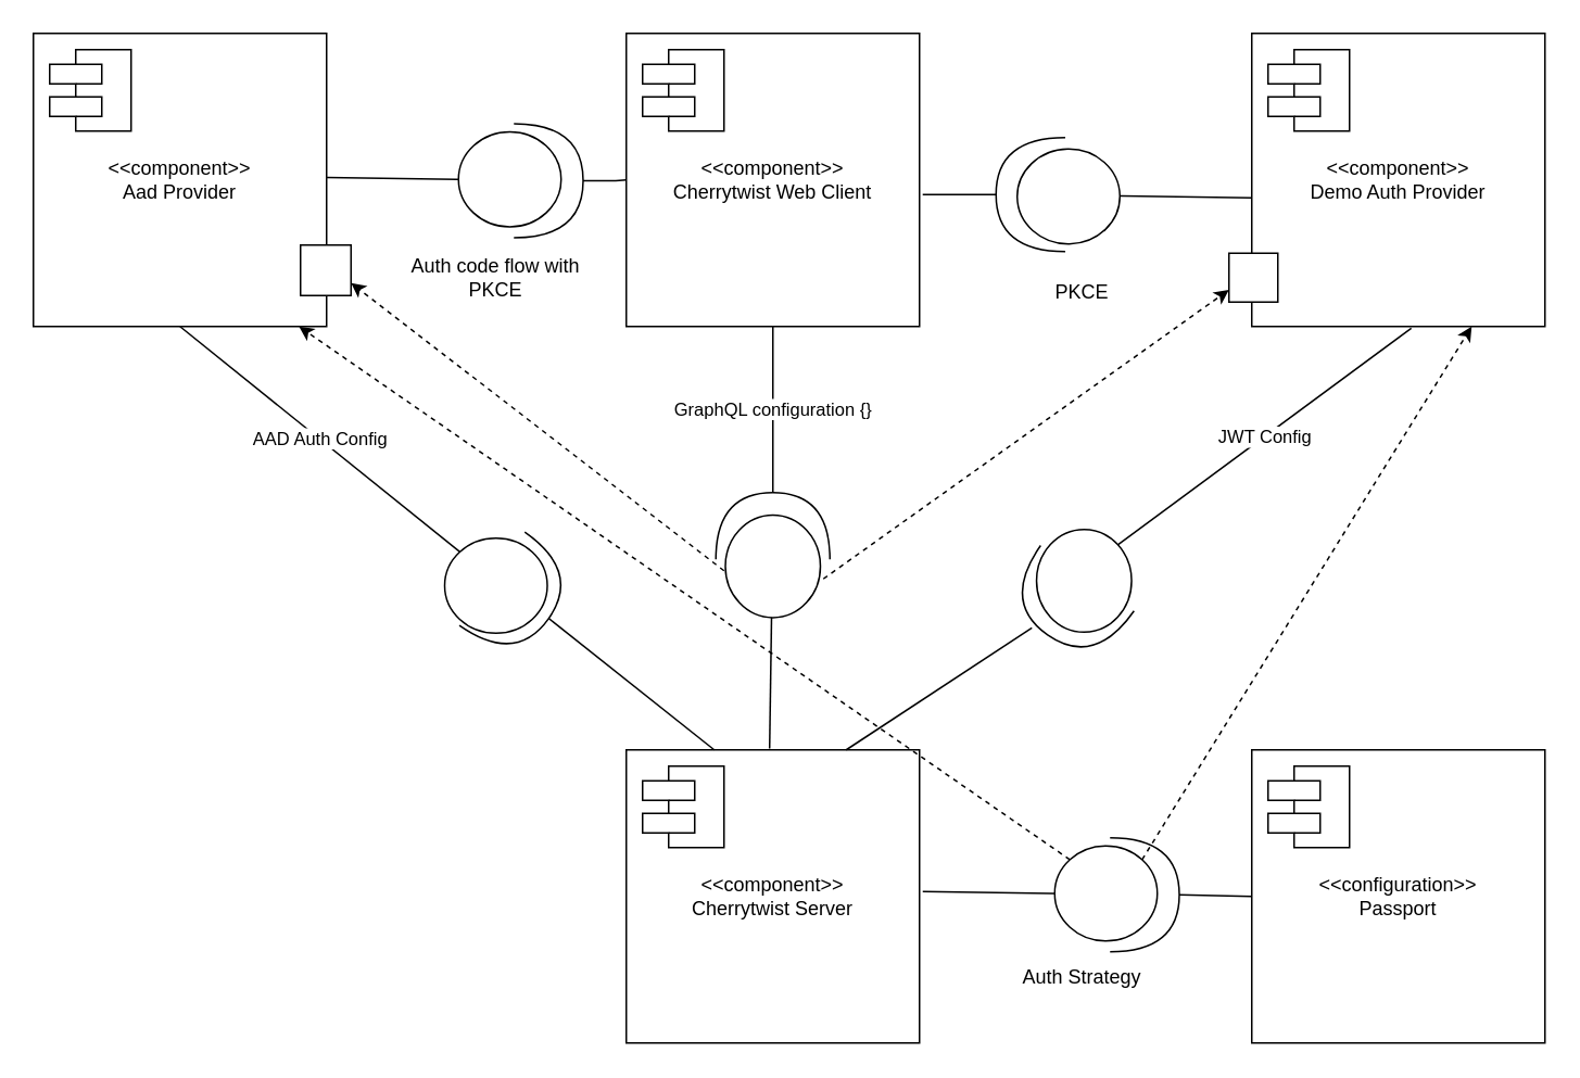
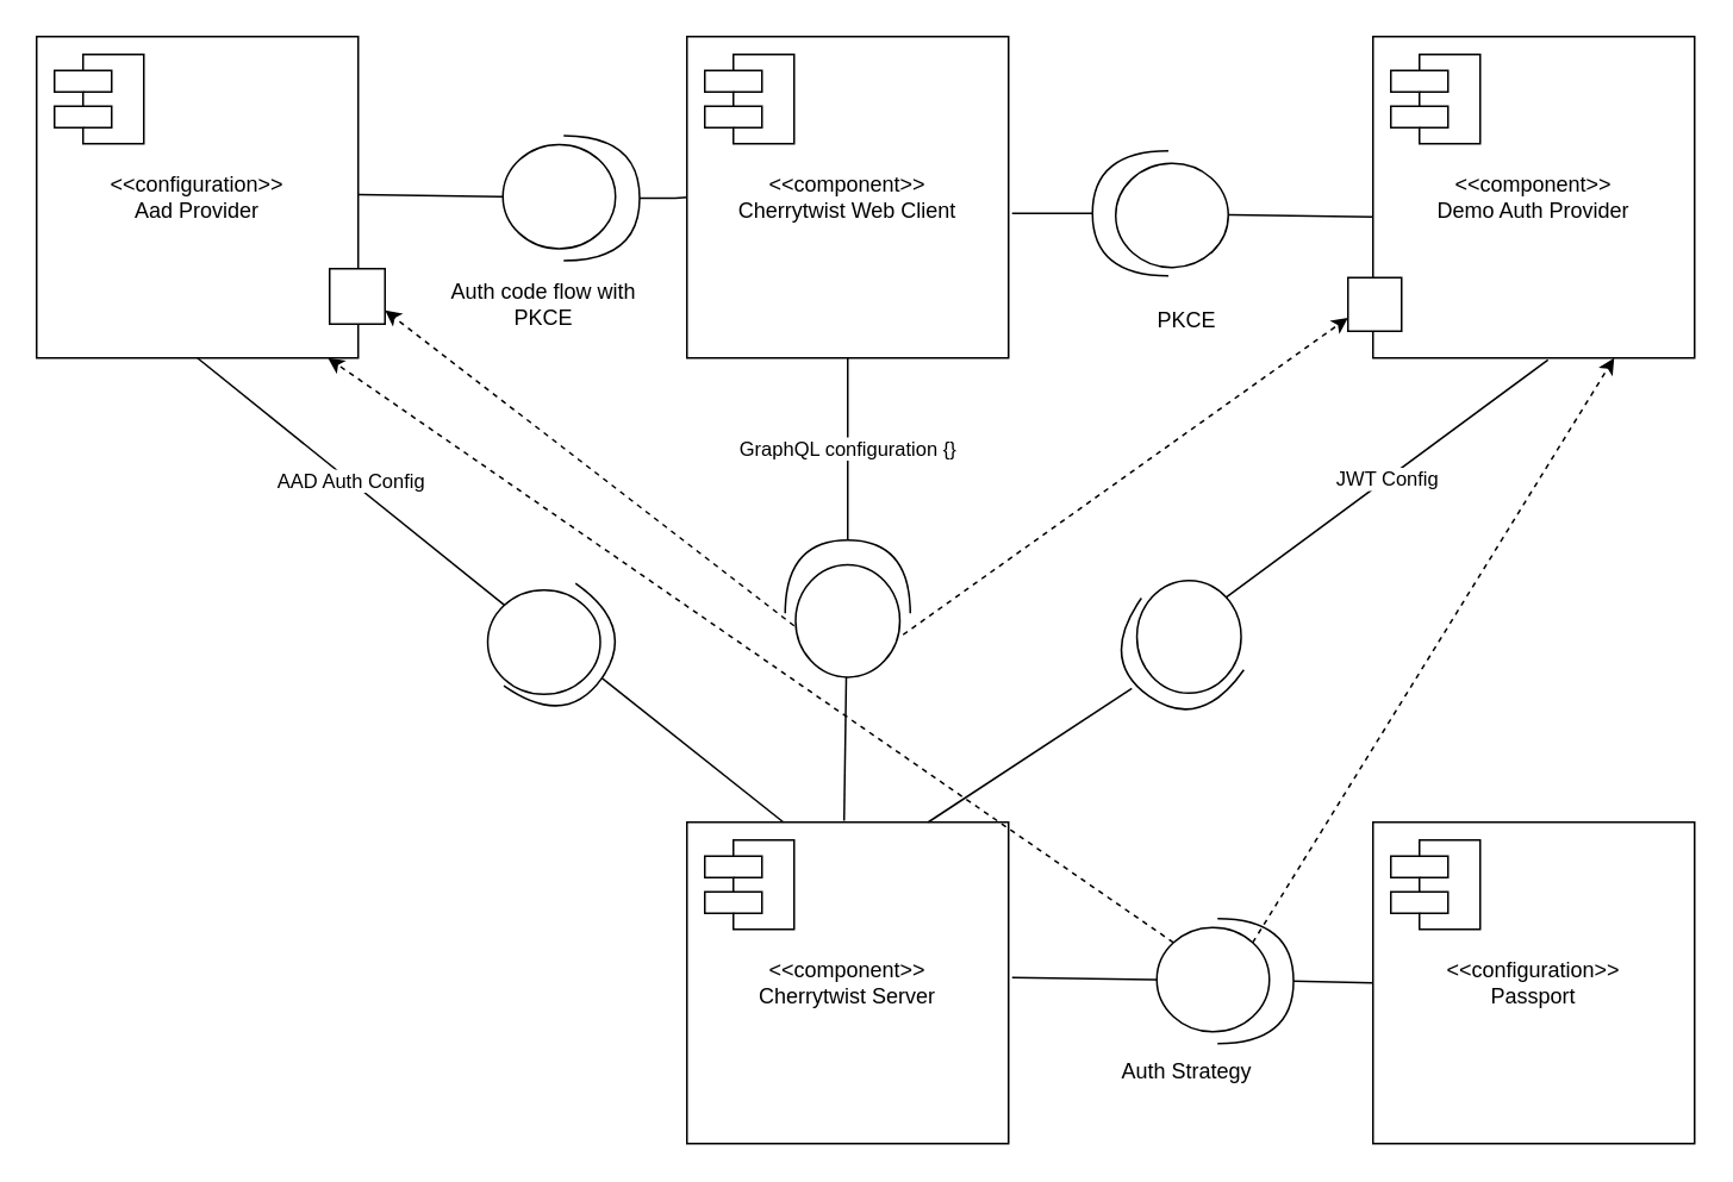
  <mxCell id="0" />
  <mxCell id="1" parent="0" />
  <mxCell id="2" value="" style="group" parent="1" vertex="1" connectable="0"><mxGeometry x="384" y="20" width="180" height="180" as="geometry" /></mxCell>
  <mxCell id="3" value="&amp;lt;&amp;lt;component&amp;gt;&amp;gt;&lt;br&gt;Cherrytwist Web Client" style="whiteSpace=wrap;html=1;aspect=fixed;" parent="2" vertex="1"><mxGeometry width="180" height="180" as="geometry" /></mxCell>
  <mxCell id="4" value="" style="shape=component;align=left;spacingLeft=36;rounded=0;shadow=0;comic=0;labelBackgroundColor=none;strokeWidth=1;fontFamily=Verdana;fontSize=12;html=1;" parent="2" vertex="1"><mxGeometry x="10" y="10" width="50" height="50" as="geometry" /></mxCell>
  <mxCell id="5" value="" style="group" parent="1" vertex="1" connectable="0"><mxGeometry x="768" y="20" width="180" height="180" as="geometry" /></mxCell>
  <mxCell id="6" value="&amp;lt;&amp;lt;component&amp;gt;&amp;gt;&lt;br&gt;Demo Auth Provider" style="whiteSpace=wrap;html=1;aspect=fixed;" parent="5" vertex="1"><mxGeometry width="180" height="180" as="geometry" /></mxCell>
  <mxCell id="7" value="" style="shape=component;align=left;spacingLeft=36;rounded=0;shadow=0;comic=0;labelBackgroundColor=none;strokeWidth=1;fontFamily=Verdana;fontSize=12;html=1;" parent="5" vertex="1"><mxGeometry x="10" y="10" width="50" height="50" as="geometry" /></mxCell>
  <mxCell id="8" value="" style="group" parent="1" vertex="1" connectable="0"><mxGeometry x="20" y="20" width="195" height="180" as="geometry" /></mxCell>
- <mxCell id="9" value="&amp;lt;&amp;lt;component&amp;gt;&amp;gt;&lt;br&gt;Aad Provider" style="whiteSpace=wrap;html=1;aspect=fixed;" parent="8" vertex="1"><mxGeometry width="180" height="180" as="geometry" /></mxCell>
+ <mxCell id="9" value="&amp;lt;&amp;lt;configuration&amp;gt;&amp;gt;&lt;br&gt;Aad Provider" style="whiteSpace=wrap;html=1;aspect=fixed;" parent="8" vertex="1"><mxGeometry width="180" height="180" as="geometry" /></mxCell>
  <mxCell id="10" value="" style="shape=component;align=left;spacingLeft=36;rounded=0;shadow=0;comic=0;labelBackgroundColor=none;strokeWidth=1;fontFamily=Verdana;fontSize=12;html=1;" parent="8" vertex="1"><mxGeometry x="10" y="10" width="50" height="50" as="geometry" /></mxCell>
  <mxCell id="11" value="" style="whiteSpace=wrap;html=1;aspect=fixed;" parent="8" vertex="1"><mxGeometry x="164" y="130.0" width="31" height="31" as="geometry" /></mxCell>
  <mxCell id="12" value="" style="group" parent="1" vertex="1" connectable="0"><mxGeometry x="384" y="460" width="180" height="180" as="geometry" /></mxCell>
  <mxCell id="13" value="&amp;lt;&amp;lt;component&amp;gt;&amp;gt;&lt;br&gt;Cherrytwist Server" style="whiteSpace=wrap;html=1;aspect=fixed;" parent="12" vertex="1"><mxGeometry width="180" height="180" as="geometry" /></mxCell>
  <mxCell id="14" value="" style="shape=component;align=left;spacingLeft=36;rounded=0;shadow=0;comic=0;labelBackgroundColor=none;strokeWidth=1;fontFamily=Verdana;fontSize=12;html=1;" parent="12" vertex="1"><mxGeometry x="10" y="10" width="50" height="50" as="geometry" /></mxCell>
  <mxCell id="15" value="GraphQL configuration {}" style="edgeStyle=none;rounded=0;orthogonalLoop=1;jettySize=auto;html=1;exitX=1;exitY=0.5;exitDx=0;exitDy=0;exitPerimeter=0;entryX=0.5;entryY=1;entryDx=0;entryDy=0;endArrow=none;endFill=0;" parent="1" source="16" target="3" edge="1"><mxGeometry relative="1" as="geometry" /></mxCell>
  <mxCell id="16" value="" style="shape=requiredInterface;html=1;verticalLabelPosition=bottom;rotation=-90;" parent="1" vertex="1"><mxGeometry x="453.5" y="287.58" width="41" height="70" as="geometry" /></mxCell>
  <mxCell id="17" value="" style="endArrow=none;html=1;exitX=0.711;exitY=0.006;exitDx=0;exitDy=0;exitPerimeter=0;" parent="1" edge="1"><mxGeometry x="530" y="288.08" width="50" height="50" as="geometry"><mxPoint x="471.98" y="459.16" as="sourcePoint" /><mxPoint x="474" y="323.08" as="targetPoint" /></mxGeometry></mxCell>
  <mxCell id="18" value="" style="ellipse;whiteSpace=wrap;html=1;rotation=-90;" parent="1" vertex="1"><mxGeometry x="442.5" y="318.08" width="63" height="58.333" as="geometry" /></mxCell>
  <mxCell id="19" value="" style="group;rotation=90;" parent="1" vertex="1" connectable="0"><mxGeometry x="244" y="31.46" width="70" height="157.08" as="geometry" /></mxCell>
  <mxCell id="20" value="" style="shape=requiredInterface;html=1;verticalLabelPosition=bottom;rotation=0;" parent="19" vertex="1"><mxGeometry x="71" y="44" width="42.5" height="70" as="geometry" /></mxCell>
  <mxCell id="21" value="" style="endArrow=none;html=1;exitX=0.711;exitY=0.006;exitDx=0;exitDy=0;exitPerimeter=0;" parent="19" edge="1"><mxGeometry x="78" y="9" width="50" height="50" as="geometry"><mxPoint x="-44" y="77" as="sourcePoint" /><mxPoint x="93" y="79" as="targetPoint" /></mxGeometry></mxCell>
  <mxCell id="22" value="" style="ellipse;whiteSpace=wrap;html=1;rotation=0;" parent="19" vertex="1"><mxGeometry x="37" y="49" width="63" height="58.333" as="geometry" /></mxCell>
  <mxCell id="23" style="edgeStyle=orthogonalEdgeStyle;rounded=0;orthogonalLoop=1;jettySize=auto;html=1;exitX=1;exitY=0.5;exitDx=0;exitDy=0;exitPerimeter=0;endArrow=none;endFill=0;" parent="1" source="20" target="3" edge="1"><mxGeometry relative="1" as="geometry" /></mxCell>
  <mxCell id="24" value="Auth code flow with PKCE" style="text;html=1;strokeColor=none;fillColor=none;align=center;verticalAlign=middle;whiteSpace=wrap;rounded=0;" parent="1" vertex="1"><mxGeometry x="234" y="160" width="140" height="20" as="geometry" /></mxCell>
  <mxCell id="25" value="" style="group;rotation=-90;" parent="1" vertex="1" connectable="0"><mxGeometry x="654" y="41" width="70" height="157.08" as="geometry" /></mxCell>
  <mxCell id="26" value="" style="shape=requiredInterface;html=1;verticalLabelPosition=bottom;rotation=-180;" parent="25" vertex="1"><mxGeometry x="-43" y="43" width="42.5" height="70" as="geometry" /></mxCell>
  <mxCell id="27" value="" style="endArrow=none;html=1;exitX=0.711;exitY=0.006;exitDx=0;exitDy=0;exitPerimeter=0;" parent="25" edge="1"><mxGeometry x="-58" y="98" width="50" height="50" as="geometry"><mxPoint x="114" y="80" as="sourcePoint" /><mxPoint x="-23" y="78" as="targetPoint" /></mxGeometry></mxCell>
  <mxCell id="28" value="" style="ellipse;whiteSpace=wrap;html=1;rotation=-181;" parent="25" vertex="1"><mxGeometry x="-30" y="50" width="63" height="58.333" as="geometry" /></mxCell>
  <mxCell id="29" style="edgeStyle=orthogonalEdgeStyle;rounded=0;orthogonalLoop=1;jettySize=auto;html=1;exitX=1;exitY=0.5;exitDx=0;exitDy=0;exitPerimeter=0;entryX=1.011;entryY=0.55;entryDx=0;entryDy=0;entryPerimeter=0;endArrow=none;endFill=0;" parent="1" source="26" target="3" edge="1"><mxGeometry relative="1" as="geometry" /></mxCell>
  <mxCell id="30" value="PKCE" style="text;html=1;strokeColor=none;fillColor=none;align=center;verticalAlign=middle;whiteSpace=wrap;rounded=0;" parent="1" vertex="1"><mxGeometry x="594" y="168.54" width="140" height="20" as="geometry" /></mxCell>
  <mxCell id="31" value="" style="whiteSpace=wrap;html=1;aspect=fixed;" parent="1" vertex="1"><mxGeometry x="754" y="155" width="30" height="30" as="geometry" /></mxCell>
  <mxCell id="32" value="" style="endArrow=classic;html=1;entryX=1;entryY=0.75;entryDx=0;entryDy=0;dashed=1;" parent="1" target="11" edge="1"><mxGeometry width="50" height="50" relative="1" as="geometry"><mxPoint x="444" y="350" as="sourcePoint" /><mxPoint x="454" y="310" as="targetPoint" /></mxGeometry></mxCell>
  <mxCell id="33" value="" style="endArrow=classic;html=1;dashed=1;entryX=0;entryY=0.75;entryDx=0;entryDy=0;exitX=0.377;exitY=1.031;exitDx=0;exitDy=0;exitPerimeter=0;" parent="1" source="18" target="31" edge="1"><mxGeometry width="50" height="50" relative="1" as="geometry"><mxPoint x="545.5" y="350" as="sourcePoint" /><mxPoint x="595.5" y="300" as="targetPoint" /></mxGeometry></mxCell>
  <mxCell id="34" style="edgeStyle=none;rounded=0;orthogonalLoop=1;jettySize=auto;html=1;exitX=1;exitY=0.5;exitDx=0;exitDy=0;exitPerimeter=0;entryX=0.3;entryY=0;entryDx=0;entryDy=0;entryPerimeter=0;endArrow=none;endFill=0;" parent="1" source="35" target="13" edge="1"><mxGeometry relative="1" as="geometry" /></mxCell>
  <mxCell id="35" value="" style="shape=requiredInterface;html=1;verticalLabelPosition=bottom;rotation=-55;direction=south;" parent="1" vertex="1"><mxGeometry x="284" y="345.83" width="70" height="42.5" as="geometry" /></mxCell>
  <mxCell id="36" value="AAD Auth Config" style="edgeStyle=none;rounded=0;orthogonalLoop=1;jettySize=auto;html=1;exitX=0;exitY=0;exitDx=0;exitDy=0;entryX=0.5;entryY=1;entryDx=0;entryDy=0;endArrow=none;endFill=0;" parent="1" source="37" target="9" edge="1"><mxGeometry relative="1" as="geometry" /></mxCell>
  <mxCell id="37" value="" style="ellipse;whiteSpace=wrap;html=1;rotation=0;" parent="1" vertex="1"><mxGeometry x="272.5" y="330" width="63" height="58.333" as="geometry" /></mxCell>
  <mxCell id="38" value="" style="group" parent="1" vertex="1" connectable="0"><mxGeometry x="614.001" y="324.677" width="81.718" height="84.805" as="geometry" /></mxCell>
  <mxCell id="39" value="" style="shape=requiredInterface;html=1;verticalLabelPosition=bottom;rotation=-55;direction=west;" parent="38" vertex="1"><mxGeometry x="19.609" y="12.323" width="42.5" height="70" as="geometry" /></mxCell>
  <mxCell id="40" value="" style="ellipse;whiteSpace=wrap;html=1;rotation=0;direction=south;" parent="38" vertex="1"><mxGeometry x="21.862" width="58.333" height="63" as="geometry" /></mxCell>
  <mxCell id="41" style="edgeStyle=none;rounded=0;orthogonalLoop=1;jettySize=auto;html=1;exitX=0.75;exitY=0;exitDx=0;exitDy=0;entryX=1.046;entryY=0.649;entryDx=0;entryDy=0;entryPerimeter=0;endArrow=none;endFill=0;" parent="1" source="13" target="39" edge="1"><mxGeometry relative="1" as="geometry" /></mxCell>
  <mxCell id="42" value="JWT Config" style="edgeStyle=none;rounded=0;orthogonalLoop=1;jettySize=auto;html=1;exitX=0;exitY=0;exitDx=0;exitDy=0;entryX=0.544;entryY=1.006;entryDx=0;entryDy=0;entryPerimeter=0;endArrow=none;endFill=0;" parent="1" source="40" target="6" edge="1"><mxGeometry relative="1" as="geometry" /></mxCell>
  <mxCell id="43" value="" style="group" parent="1" vertex="1" connectable="0"><mxGeometry x="768" y="460" width="180" height="180" as="geometry" /></mxCell>
  <mxCell id="44" value="&amp;lt;&amp;lt;configuration&amp;gt;&amp;gt;&lt;br&gt;Passport" style="whiteSpace=wrap;html=1;aspect=fixed;" parent="43" vertex="1"><mxGeometry width="180" height="180" as="geometry" /></mxCell>
  <mxCell id="45" value="" style="shape=component;align=left;spacingLeft=36;rounded=0;shadow=0;comic=0;labelBackgroundColor=none;strokeWidth=1;fontFamily=Verdana;fontSize=12;html=1;" parent="43" vertex="1"><mxGeometry x="10" y="10" width="50" height="50" as="geometry" /></mxCell>
  <mxCell id="46" value="" style="group;rotation=90;" parent="1" vertex="1" connectable="0"><mxGeometry x="610" y="470" width="70" height="157.08" as="geometry" /></mxCell>
  <mxCell id="47" value="" style="shape=requiredInterface;html=1;verticalLabelPosition=bottom;rotation=0;" parent="46" vertex="1"><mxGeometry x="71" y="44" width="42.5" height="70" as="geometry" /></mxCell>
  <mxCell id="48" value="" style="endArrow=none;html=1;exitX=0.711;exitY=0.006;exitDx=0;exitDy=0;exitPerimeter=0;" parent="46" edge="1"><mxGeometry x="78" y="9" width="50" height="50" as="geometry"><mxPoint x="-44" y="77" as="sourcePoint" /><mxPoint x="93" y="79" as="targetPoint" /></mxGeometry></mxCell>
  <mxCell id="49" value="" style="ellipse;whiteSpace=wrap;html=1;rotation=0;" parent="46" vertex="1"><mxGeometry x="37" y="49" width="63" height="58.333" as="geometry" /></mxCell>
  <mxCell id="50" style="edgeStyle=none;rounded=0;orthogonalLoop=1;jettySize=auto;html=1;exitX=1;exitY=0.5;exitDx=0;exitDy=0;exitPerimeter=0;entryX=0;entryY=0.5;entryDx=0;entryDy=0;endArrow=none;endFill=0;" parent="1" source="47" target="44" edge="1"><mxGeometry relative="1" as="geometry" /></mxCell>
  <mxCell id="51" value="Auth Strategy" style="text;html=1;strokeColor=none;fillColor=none;align=center;verticalAlign=middle;whiteSpace=wrap;rounded=0;" parent="1" vertex="1"><mxGeometry x="594" y="590" width="140" height="20" as="geometry" /></mxCell>
  <mxCell id="52" style="edgeStyle=none;rounded=0;orthogonalLoop=1;jettySize=auto;html=1;exitX=0;exitY=0;exitDx=0;exitDy=0;entryX=0.906;entryY=1;entryDx=0;entryDy=0;entryPerimeter=0;endArrow=classic;endFill=1;startArrow=none;startFill=0;dashed=1;" parent="1" source="49" target="9" edge="1"><mxGeometry relative="1" as="geometry" /></mxCell>
  <mxCell id="53" style="edgeStyle=none;rounded=0;orthogonalLoop=1;jettySize=auto;html=1;exitX=1;exitY=0;exitDx=0;exitDy=0;entryX=0.75;entryY=1;entryDx=0;entryDy=0;dashed=1;startArrow=none;startFill=0;endArrow=classic;endFill=1;" parent="1" source="49" target="6" edge="1"><mxGeometry relative="1" as="geometry" /></mxCell>
